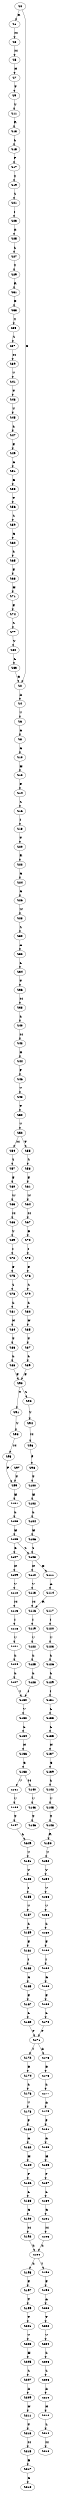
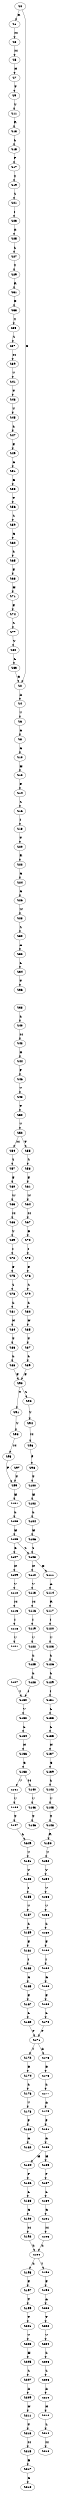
  strict digraph {
    S0
    S1
    S2
    S3
    S4
    S5
    S6
    S7
    S8
    S9
    S10
    S11
    S12
    S13
    S14
    S15
    S16
    S17
    S18
    S19
    S20
    S21
    S22
    S23
    S24
    S25
    S26
    S27
    S28
    S29
    S30
    S31
    S32
    S33
    S34
    S35
    S36
    S37
    S38
    S39
    S40
    S41
    S42
    S43
    S44
    S45
    S46
    S47
    S48
    S49
    S50
    S51
    S52
    S53
    S54
    S55
    S56
    S57
    S58
    S59
    S60
    S61
    S62
    S63
    S64
    S65
    S66
    S67
    S68
    S69
    S70
    S71
    S72
    S73
    S74
    S75
    S76
    S77
    S78
    S79
    S80
    S81
    S82
    S83
    S84
    S85
    S86
    S87
    S88
    S89
    S90
    S91
    S92
    S93
    S94
    S95
    S96
    S99
    S98
    S97
    S100
    S101
    S102
    S103
    S104
    S105
    S106
    S107
    S108
    S109
    S110
    S111
    S112
    S113
    S114
    S115
    S116
    S117
    S118
    S119
    S120
    S121
    S122
    S123
-   S124
    S125
    S126
    S127
    S128
    S129
    S130
    S131
    S132
    S133
    S134
    S135
    S136
    S137
    S138
    S139
    S140
    S141
    S142
    S143
    S144
    S145
    S146
    S147
    S148
    n150 [label=S649]
    S150
    S151
    S152
    S153
    S154
    S155
    S156
    S157
    S158
    S159
    S160
    S161
    S162
    S163
    S164
    S165
    S166
    S167
    S168
    S169
    S170
    S171
    S172
    S173
    S174
    S175
    S176
    S177
    S178
    S179
    S180
    S181
    S182
    S183
    S184
    S185
    S186
    S187
    S188
    S189
    S190
    S191
    S192
    S193
    S194
    S195
    S196
    S197
    S198
    S199
    S200
    S201
    S202
    S203
    S204
    S205
    S206
    S207
    S208
    S209
    S210
    S211
    S212
    S213
    S214
    S215
    S216
    S217
    S218
    S0 -> S1 [label=R]
    S0 -> S2 [label=Q]
    S1 -> S3 [label=M]
    S2 -> S4 [label=A]
    S3 -> S5 [label=M]
    S4 -> S6 [label=V]
    S5 -> S7 [label=N]
    S6 -> S8 [label=C]
    S7 -> S9 [label=T]
    S8 -> S10 [label=G]
    S9 -> S11 [label=Y]
    S10 -> S12 [label=H]
    S11 -> S13 [label=R]
    S12 -> S14 [label=F]
    S13 -> S15 [label=L]
    S14 -> S16 [label=S]
    S15 -> S17 [label=P]
    S16 -> S18 [label=I]
    S17 -> S19 [label=Y]
    S18 -> S20 [label=T]
    S19 -> S21 [label=S]
    S20 -> S22 [label=R]
    S21 -> S23 [label=I]
    S22 -> S24 [label=G]
    S23 -> S25 [label=A]
    S24 -> S26 [label=G]
    S25 -> S27 [label=L]
    S26 -> S28 [label=W]
    S27 -> S29 [label=Y]
    S28 -> S30 [label=S]
    S29 -> S31 [label=R]
    S30 -> S32 [label=A]
    S31 -> S33 [label=D]
    S32 -> S34 [label=L]
    S33 -> S35 [label=Y]
    S34 -> S36 [label=T]
    S35 -> S37 [label=S]
-   S36 -> S38 [label=M]
    S37 -> S39 [label=M]
    S38 -> S40 [label=L]
    S39 -> S41 [label=V]
    S40 -> S42 [label=M]
    S41 -> S43 [label=T]
    S42 -> S44 [label=K]
    S43 -> S45 [label=Y]
    S44 -> S46 [label=P]
    S45 -> S47 [label=L]
    S46 -> S48 [label=V]
    S47 -> S49 [label=F]
    S48 -> S50 [label=T]
    S49 -> S51 [label=C]
    S50 -> S52 [label=V]
    S51 -> S53 [label=E]
    S52 -> S54 [label=M]
    S52 -> S55 [label=T]
    S53 -> S56 [label=T]
    S54 -> S57 [label=S]
    S55 -> S58 [label=S]
    S56 -> S59 [label=S]
    S57 -> S60 [label=F]
    S58 -> S61 [label=F]
    S59 -> S62 [label=G]
    S60 -> S63 [label=W]
    S61 -> S64 [label=W]
    S62 -> S65 [label=L]
    S63 -> S66 [label=M]
    S64 -> S67 [label=M]
    S65 -> S68 [label=F]
    S66 -> S69 [label=Y]
    S67 -> S70 [label=D]
    S68 -> S71 [label=H]
    S69 -> S72 [label=I]
    S70 -> S73 [label=I]
    S71 -> S74 [label=F]
    S72 -> S75 [label=F]
    S73 -> S76 [label=F]
    S74 -> S77 [label=S]
    S75 -> S78 [label=S]
    S76 -> S79 [label=S]
    S77 -> S80 [label=Y]
    S78 -> S81 [label=L]
    S79 -> S82 [label=L]
    S80 -> S83 [label=L]
    S81 -> S84 [label=N]
    S82 -> S85 [label=N]
    S83 -> S2 [label=Q]
    S84 -> S86 [label=T]
    S85 -> S87 [label=T]
    S86 -> S88 [label=L]
    S87 -> S89 [label=L]
    S88 -> S90 [label=F]
    S89 -> S90 [label=F]
    S90 -> S91 [label=Y]
    S90 -> S92 [label=S]
    S91 -> S93 [label=Y]
    S92 -> S94 [label=Y]
    S93 -> S95 [label=M]
    S94 -> S96 [label=M]
    S95 -> S99 [label=P]
    S96 -> S98 [label=P]
    S99 -> S101 [label=H]
    S98 -> S100 [label=T]
    S97 -> S99 [label=T]
    S100 -> S102 [label=H]
    S101 -> S103 [label=L]
    S102 -> S104 [label=L]
    S103 -> S105 [label=H]
    S104 -> S106 [label=H]
    S105 -> S107 [label=C]
    S105 -> S108 [label=S]
    S106 -> S108 [label=S]
    S107 -> S109 [label=N]
    S108 -> S110 [label=N]
    S108 -> S111 [label=D]
    S109 -> S112 [label=V]
    S110 -> S113 [label=V]
    S111 -> S114 [label=A]
    S112 -> S115 [label=M]
    S113 -> S116 [label=M]
-   S114 -> S116 [label=R]
+   S114 -> S117 [label=R]
    S115 -> S118 [label=I]
    S116 -> S119 [label=I]
    S117 -> S120 [label=I]
    S118 -> S121 [label=V]
    S119 -> S122 [label=V]
    S120 -> S123 [label=V]
-   S121 -> S124 [label=L]
    S122 -> S125 [label=L]
    S123 -> S126 [label=L]
-   S124 -> S127 [label=L]
    S125 -> S128 [label=L]
    S126 -> S129 [label=L]
    S127 -> S130 [label=I]
    S128 -> S130 [label=I]
    S129 -> S131 [label=I]
    S130 -> S132 [label=V]
    S131 -> S133 [label=L]
    S132 -> S134 [label=L]
    S133 -> S135 [label=L]
    S134 -> S136 [label=N]
    S135 -> S137 [label=N]
    S136 -> S138 [label=G]
    S137 -> S139 [label=G]
    S138 -> S140 [label=M]
    S138 -> S141 [label=V]
    S139 -> S142 [label=L]
    S140 -> S143 [label=V]
    S141 -> S144 [label=V]
    S142 -> S145 [label=V]
    S143 -> S146 [label=T]
    S144 -> S147 [label=T]
    S145 -> S148 [label=T]
    S147 -> n150 [label=L]
    S148 -> S150 [label=R]
    n150 -> S151 [label=V]
    S150 -> S152 [label=V]
    S151 -> S153 [label=Y]
    S152 -> S154 [label=Y]
    S153 -> S155 [label=I]
    S154 -> S156 [label=V]
    S155 -> S157 [label=V]
    S156 -> S158 [label=V]
    S157 -> S159 [label=L]
    S158 -> S160 [label=L]
    S159 -> S161 [label=F]
    S160 -> S162 [label=F]
    S161 -> S163 [label=I]
    S162 -> S164 [label=I]
    S163 -> S165 [label=G]
    S164 -> S166 [label=G]
    S165 -> S167 [label=F]
    S166 -> S168 [label=F]
    S167 -> S169 [label=L]
    S168 -> S170 [label=L]
    S169 -> S171 [label=P]
    S170 -> S171 [label=P]
    S171 -> S172 [label=I]
    S171 -> S173 [label=A]
    S172 -> S174 [label=D]
    S173 -> S175 [label=D]
    S174 -> S176 [label=L]
    S175 -> S177 [label=L]
    S176 -> S178 [label=V]
    S177 -> S179 [label=A]
    S178 -> S180 [label=P]
    S179 -> S181 [label=P]
    S180 -> S182 [label=A]
    S181 -> S183 [label=A]
-   S182 -> S184 [label=H]
+   S183 -> S184 [label=H]
    S183 -> S185 [label=H]
    S184 -> S186 [label=P]
    S185 -> S187 [label=P]
    S186 -> S188 [label=L]
    S187 -> S189 [label=L]
    S188 -> S190 [label=G]
    S189 -> S191 [label=G]
    S190 -> S192 [label=M]
    S191 -> S193 [label=M]
    S192 -> S194 [label=L]
    S193 -> S194 [label=L]
    S194 -> S195 [label=L]
    S194 -> S196 [label=I]
    S195 -> S197 [label=F]
    S196 -> S198 [label=F]
    S197 -> S199 [label=T]
    S198 -> S200 [label=A]
    S199 -> S201 [label=T]
    S200 -> S202 [label=T]
    S201 -> S203 [label=V]
    S202 -> S204 [label=V]
    S203 -> S205 [label=H]
    S204 -> S206 [label=L]
    S205 -> S207 [label=S]
    S206 -> S208 [label=S]
    S207 -> S209 [label=A]
    S208 -> S210 [label=A]
    S209 -> S211 [label=N]
    S210 -> S212 [label=N]
    S211 -> S213 [label=T]
    S212 -> S214 [label=S]
    S213 -> S215 [label=M]
    S214 -> S216 [label=M]
    S215 -> S217 [label=E]
    S217 -> S218 [label=G]
  }
